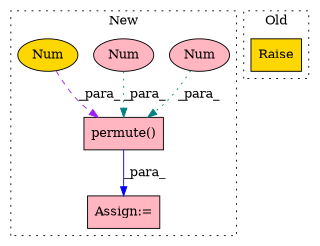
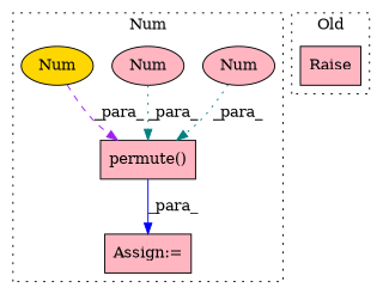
  digraph {
    node [a=76 fillcolor=lightpink l=1 shape=box style=filled]
    edge [color=teal style=dotted]
    n1 [a=75 l="15,1" label="permute()" s="29961,29992"]
    n2 [a=68 l=3 label="Assign:=" s=30099]
    n3 [label=Num s=29982 shape=ellipse]
    n4 [label=Num s=29976 shape=ellipse]
    n5 [fillcolor=gold label=Num s=29979 shape=ellipse]
-   n6 [a=91 fillcolor=gold l=6 label=Raise s=28390]
+   n6 [a=91 l=6 label=Raise s=28390]
    subgraph cluster_1 {
-     label=New
+     label=Num
      style=dotted
      n1
      n2
      n3
      n4
      n5
    }
    subgraph cluster_2 {
      label=Old
      style=dotted
      n6
    }
    n1 -> n2 [color=blue label=_para_ style=solid]
    n3 -> n1 [label=_para_]
    n4 -> n1 [label=_para_]
    n5 -> n1 [color=purple label=_para_ style=dashed]
  }
